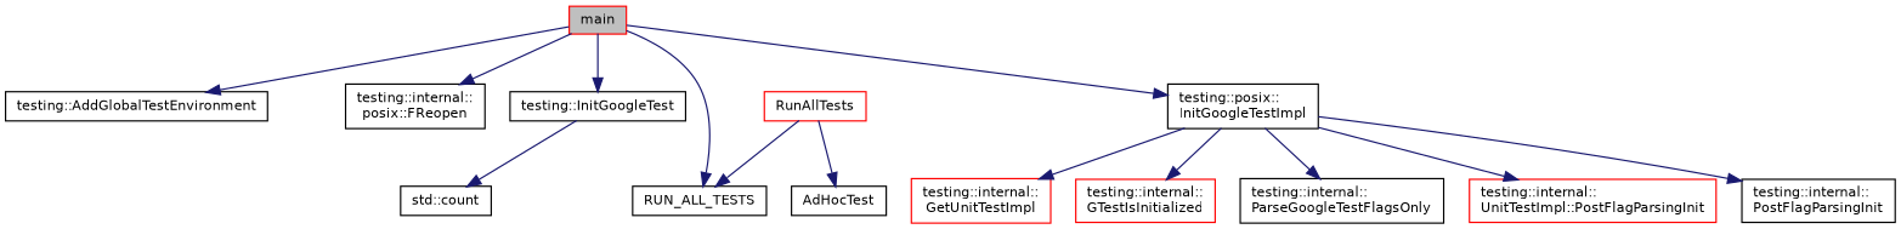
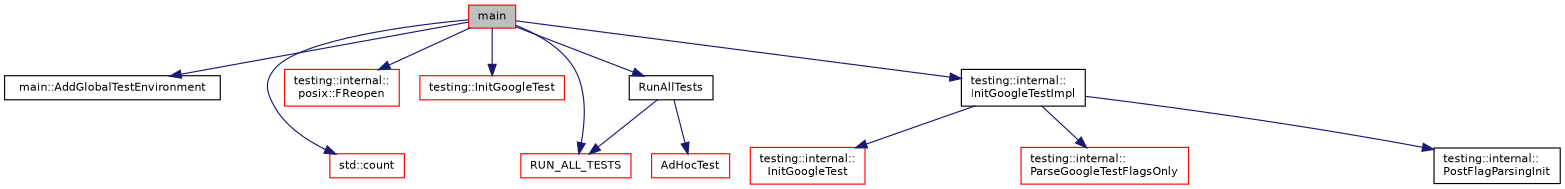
  digraph {
    rankdir=TB
    node [color=black fontname=Helvetica fontsize=10 shape=record]
    edge [color=midnightblue fontname=Helvetica fontsize=10 labelfontname=Helvetica labelfontsize=10 style=solid]
    n1 [color=red fillcolor=grey75 fontcolor=black height=0.2 label=main style=filled width=0.4]
-   n2 [height=0.2 label="testing::AddGlobalTestEnvironment" width=0.4]
-   n3 [height=0.2 label="std::count" width=0.4]
-   n4 [height=0.2 label="testing::internal::\lposix::FReopen" width=0.4]
-   n5 [height=0.2 label="testing::InitGoogleTest" width=0.4]
-   n6 [height=0.2 label=RUN_ALL_TESTS width=0.4]
-   n7 [color=red height=0.2 label=RunAllTests width=0.4]
-   n8 [height=0.2 label="testing::posix::\lInitGoogleTestImpl" width=0.4]
-   n9 [height=0.2 label=AdHocTest width=0.4]
-   n10 [color=red height=0.2 label="testing::internal::\lGetUnitTestImpl" width=0.4]
-   n11 [color=red height=0.2 label="testing::internal::\lGTestIsInitialized" width=0.4]
-   n12 [height=0.2 label="testing::internal::\lParseGoogleTestFlagsOnly" width=0.4]
-   n13 [color=red height=0.2 label="testing::internal::\lUnitTestImpl::PostFlagParsingInit" width=0.4]
+   n2 [height=0.2 label="main::AddGlobalTestEnvironment" width=0.4]
+   n3 [color=red height=0.2 label="std::count" width=0.4]
+   n4 [color=red height=0.2 label="testing::internal::\lposix::FReopen" width=0.4]
+   n5 [color=red height=0.2 label="testing::InitGoogleTest" width=0.4]
+   n6 [color=red height=0.2 label=RUN_ALL_TESTS width=0.4]
+   n7 [height=0.2 label=RunAllTests width=0.4]
+   n8 [height=0.2 label="testing::internal::\lInitGoogleTestImpl" width=0.4]
+   n9 [color=red height=0.2 label=AdHocTest width=0.4]
+   n10 [color=red height=0.2 label="testing::internal::\lInitGoogleTest" width=0.4]
+   n12 [color=red height=0.2 label="testing::internal::\lParseGoogleTestFlagsOnly" width=0.4]
    n14 [height=0.2 label="testing::internal::\lPostFlagParsingInit" width=0.4]
    n1 -> n2
-   n5 -> n3
+   n1 -> n3
    n1 -> n4
    n1 -> n5
    n1 -> n6
+   n1 -> n7
    n1 -> n8
    n7 -> n6
    n7 -> n9
    n8 -> n10
-   n8 -> n11
    n8 -> n12
-   n8 -> n13
    n8 -> n14
  }
